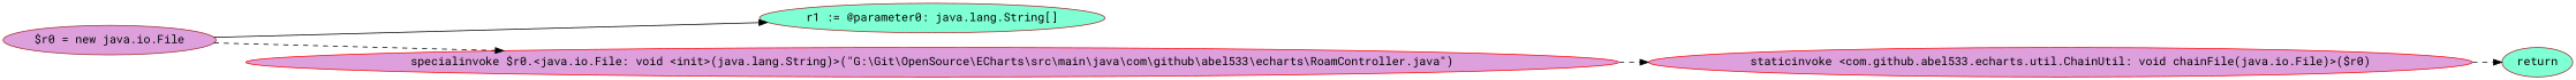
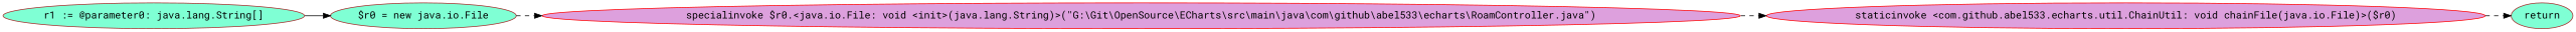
  digraph {
    fontname="Roboto Mono"
    rankdir=LR
    node [color=brown fillcolor=aquamarine fontname="Roboto Mono" style=filled]
    edge [fontname="Roboto Mono" style=dashed]
    "r1 := @parameter0: java.lang.String[]"
-   "$r0 = new java.io.File" [fillcolor=plum]
+   "$r0 = new java.io.File"
    "specialinvoke $r0.<java.io.File: void <init>(java.lang.String)>(\"G:\\Git\\OpenSource\\ECharts\\src\\main\\java\\com\\github\\abel533\\echarts\\RoamController.java\")" [color=red fillcolor=plum]
    "staticinvoke <com.github.abel533.echarts.util.ChainUtil: void chainFile(java.io.File)>($r0)" [color=red fillcolor=plum]
    return
-   "$r0 = new java.io.File" -> "r1 := @parameter0: java.lang.String[]" [style=solid]
+   "r1 := @parameter0: java.lang.String[]" -> "$r0 = new java.io.File" [style=solid]
    "$r0 = new java.io.File" -> "specialinvoke $r0.<java.io.File: void <init>(java.lang.String)>(\"G:\\Git\\OpenSource\\ECharts\\src\\main\\java\\com\\github\\abel533\\echarts\\RoamController.java\")"
    "specialinvoke $r0.<java.io.File: void <init>(java.lang.String)>(\"G:\\Git\\OpenSource\\ECharts\\src\\main\\java\\com\\github\\abel533\\echarts\\RoamController.java\")" -> "staticinvoke <com.github.abel533.echarts.util.ChainUtil: void chainFile(java.io.File)>($r0)"
    "staticinvoke <com.github.abel533.echarts.util.ChainUtil: void chainFile(java.io.File)>($r0)" -> return
  }
